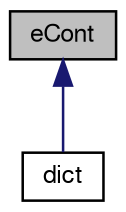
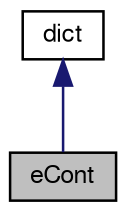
  digraph {
    rankdir=TB
    node [color=black fontname=FreeSans fontsize=10 shape=record]
    n1 [fillcolor=grey75 fontcolor=black height=0.2 label=eCont style=filled width=0.4]
    n2 [height=0.2 label=dict width=0.4]
-   n1 -> n2 [color=midnightblue dir=back fontname=FreeSans fontsize=10 labelfontname=FreeSans labelfontsize=10 style=solid]
+   n2 -> n1 [color=midnightblue dir=back fontname=FreeSans fontsize=10 labelfontname=FreeSans labelfontsize=10 style=solid]
  }
